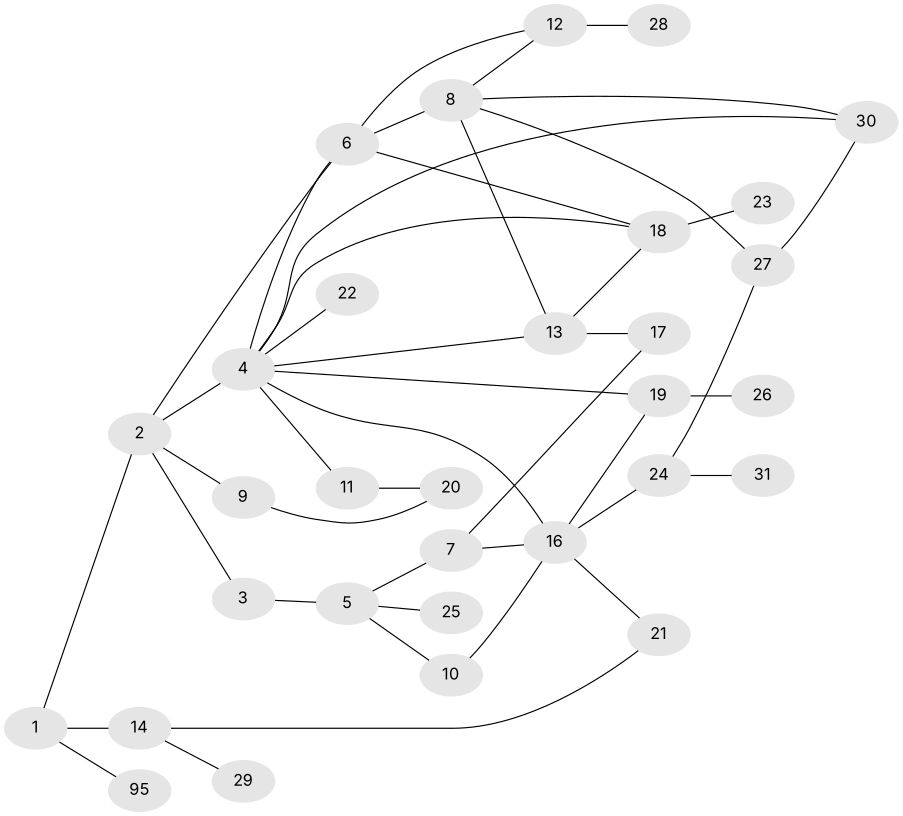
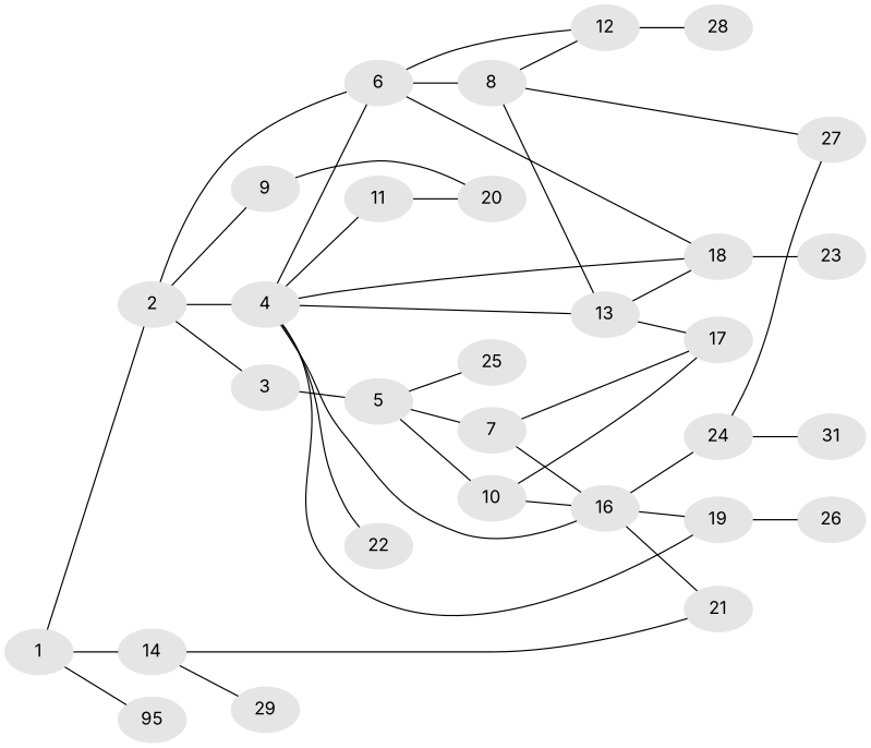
  graph {
    fontname=Inter
    rankdir=LR
    node [color=gray90 fontname=Inter style=filled]
    edge [fontname=Inter weight=1.0]
    1
    2
    14
    n4 [label=95]
    3
    4
    6
    9
    21
    29
    5
    11
    13
    16
    18
    19
    22
-   30
    8
    12
    20
    7
    10
    25
    17
    24
    23
    26
    27
    28
    31
    1 -- 2
    1 -- 14
    1 -- n4
    2 -- 3
    2 -- 4 [weight=2.0]
    2 -- 6
    2 -- 9
    14 -- 21
    14 -- 29
    3 -- 5
    4 -- 6
    4 -- 11
    4 -- 13
    4 -- 16
    4 -- 18
    4 -- 19
    4 -- 22
-   4 -- 30
    6 -- 18
    6 -- 8
    6 -- 12
    9 -- 20
    5 -- 7
    5 -- 10
    5 -- 25
    11 -- 20 [weight=2.0]
    13 -- 18
    13 -- 17 [weight=2.0]
    16 -- 21
    16 -- 19
    16 -- 24
    18 -- 23
    19 -- 26
    8 -- 13
-   8 -- 30
    8 -- 12
    8 -- 27
    12 -- 28
    7 -- 16
    7 -- 17
    10 -- 16
+   10 -- 17
    24 -- 27
    24 -- 31
-   27 -- 30
  }
